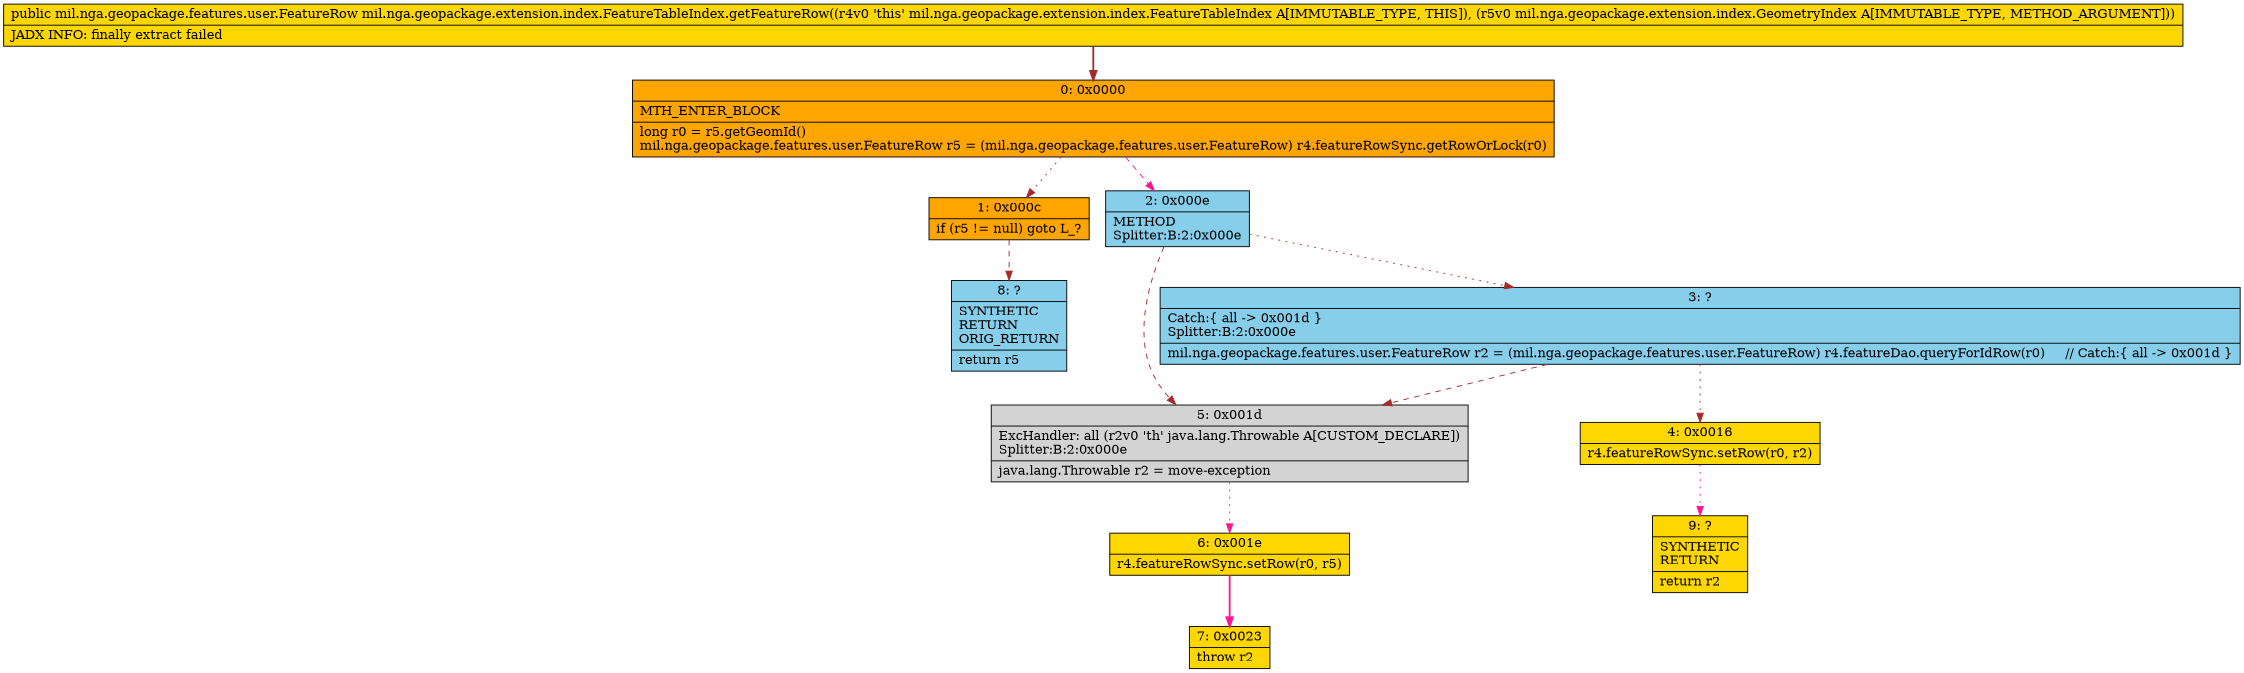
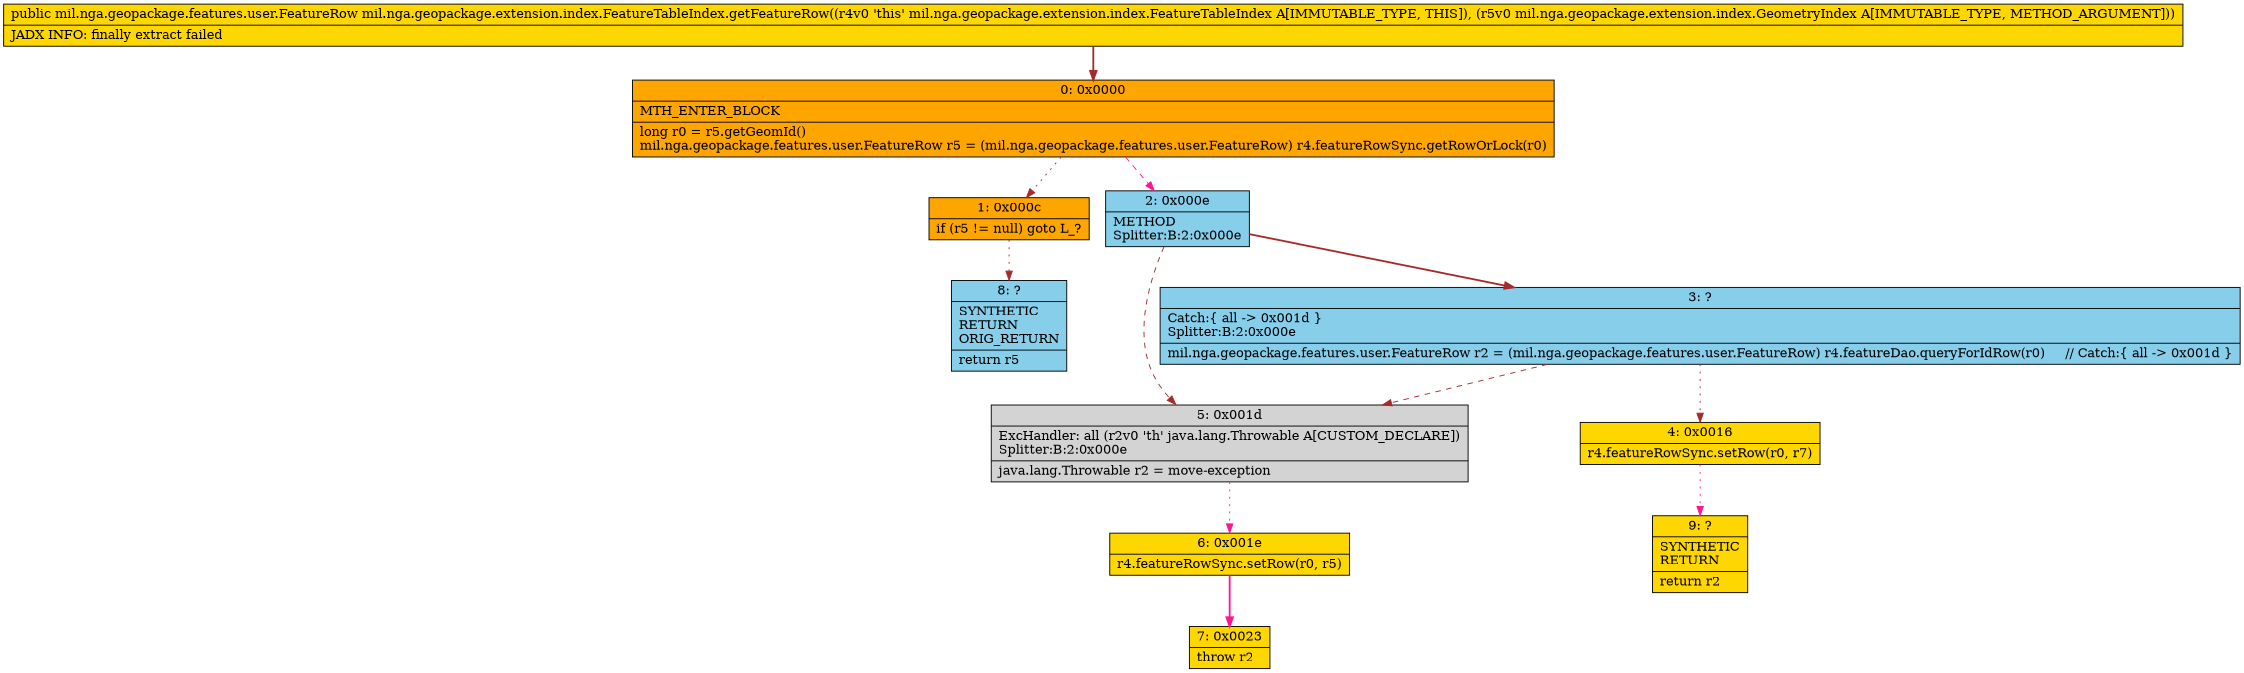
  digraph {
    node [fillcolor=gold shape=record style=filled]
    edge [color=brown style=dotted]
    n1 [fillcolor=orange label="{0\:\ 0x0000|MTH_ENTER_BLOCK\l|long r0 = r5.getGeomId()\lmil.nga.geopackage.features.user.FeatureRow r5 = (mil.nga.geopackage.features.user.FeatureRow) r4.featureRowSync.getRowOrLock(r0)\l}"]
    n2 [fillcolor=orange label="{1\:\ 0x000c|if (r5 != null) goto L_?\l}"]
    n3 [fillcolor=skyblue label="{2\:\ 0x000e|METHOD\lSplitter:B:2:0x000e\l}"]
    n4 [fillcolor=skyblue label="{8\:\ ?|SYNTHETIC\lRETURN\lORIG_RETURN\l|return r5\l}"]
    n5 [fillcolor=skyblue label="{3\:\ ?|Catch:\{ all \-\> 0x001d \}\lSplitter:B:2:0x000e\l|mil.nga.geopackage.features.user.FeatureRow r2 = (mil.nga.geopackage.features.user.FeatureRow) r4.featureDao.queryForIdRow(r0)     \/\/ Catch:\{ all \-\> 0x001d \}\l}"]
    n6 [fillcolor=lightgrey label="{5\:\ 0x001d|ExcHandler: all (r2v0 'th' java.lang.Throwable A[CUSTOM_DECLARE])\lSplitter:B:2:0x000e\l|java.lang.Throwable r2 = move\-exception\l}"]
-   n7 [label="{4\:\ 0x0016|r4.featureRowSync.setRow(r0, r2)\l}"]
+   n7 [label="{4\:\ 0x0016|r4.featureRowSync.setRow(r0, r7)\l}"]
    n8 [label="{6\:\ 0x001e|r4.featureRowSync.setRow(r0, r5)\l}"]
    n9 [label="{9\:\ ?|SYNTHETIC\lRETURN\l|return r2\l}"]
    n10 [label="{7\:\ 0x0023|throw r2\l}"]
    n11 [label="{public mil.nga.geopackage.features.user.FeatureRow mil.nga.geopackage.extension.index.FeatureTableIndex.getFeatureRow((r4v0 'this' mil.nga.geopackage.extension.index.FeatureTableIndex A[IMMUTABLE_TYPE, THIS]), (r5v0 mil.nga.geopackage.extension.index.GeometryIndex A[IMMUTABLE_TYPE, METHOD_ARGUMENT]))  | JADX INFO: finally extract failed\l}"]
    n1 -> n2
    n1 -> n3 [color=deeppink style=dashed]
-   n2 -> n4 [style=dashed]
-   n3 -> n5
+   n2 -> n4
+   n3 -> n5 [style=bold]
    n3 -> n6 [style=dashed]
    n5 -> n6 [style=dashed]
    n5 -> n7
    n6 -> n8 [color=deeppink]
    n7 -> n9 [color=deeppink]
    n8 -> n10 [color=deeppink style=bold]
    n11 -> n1 [style=bold]
  }
